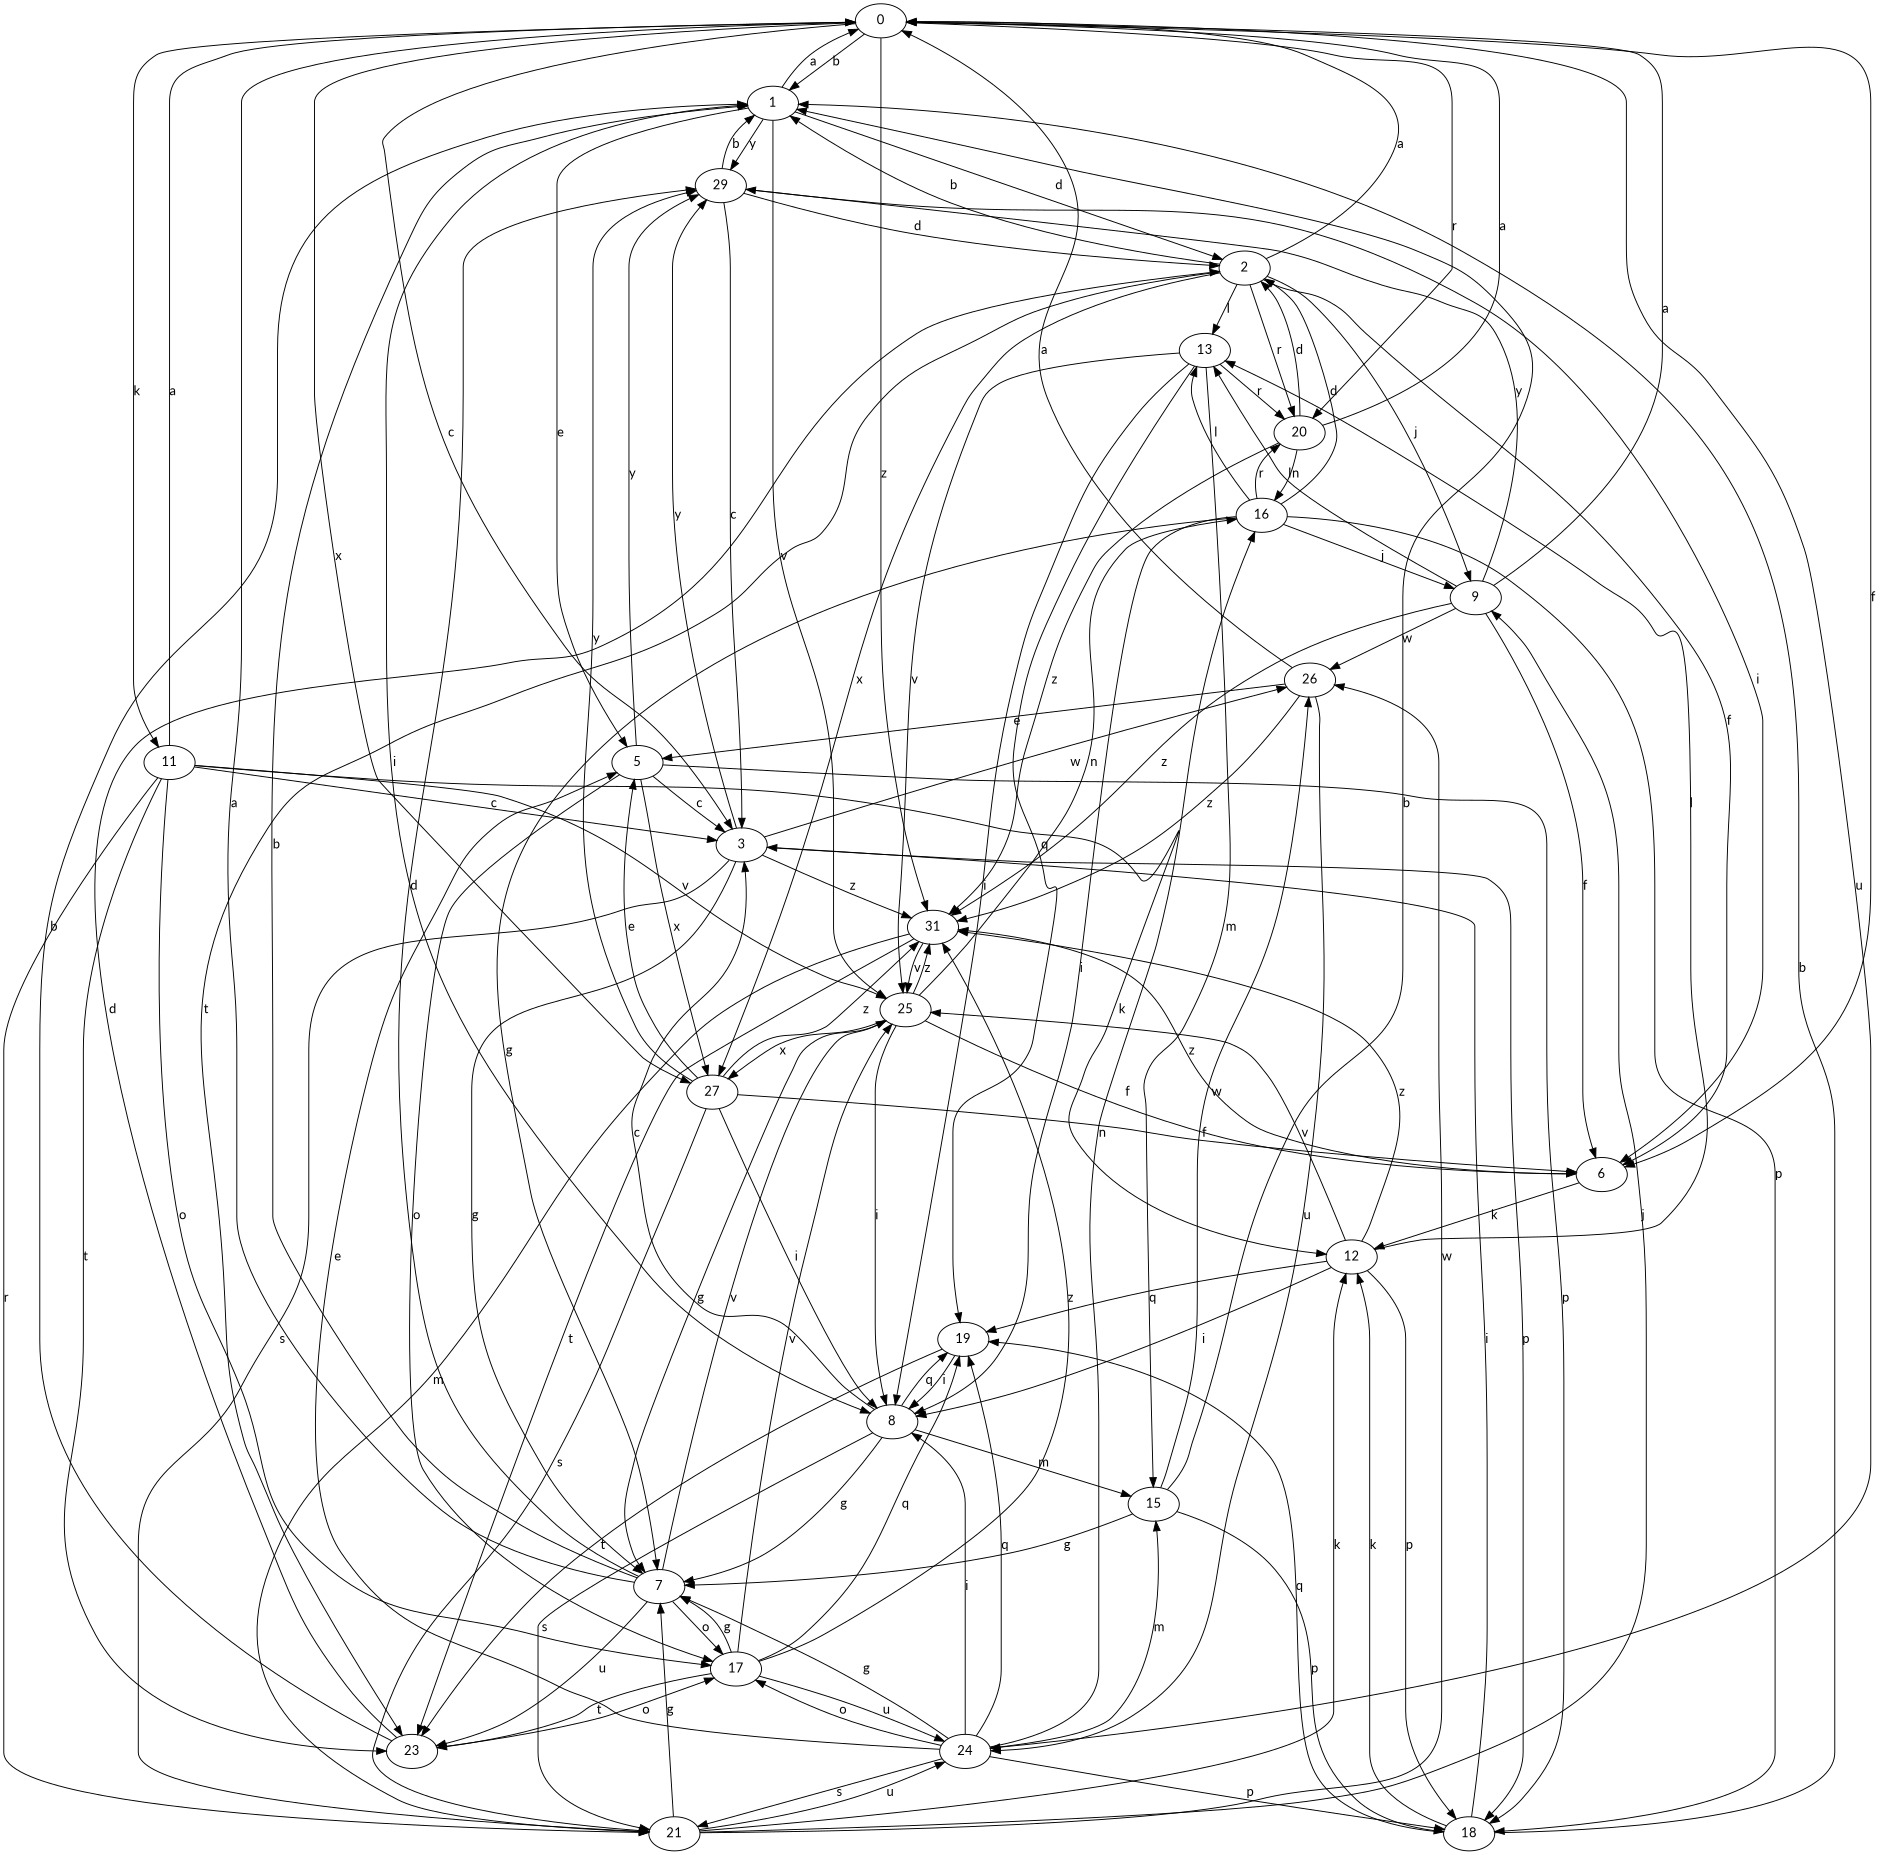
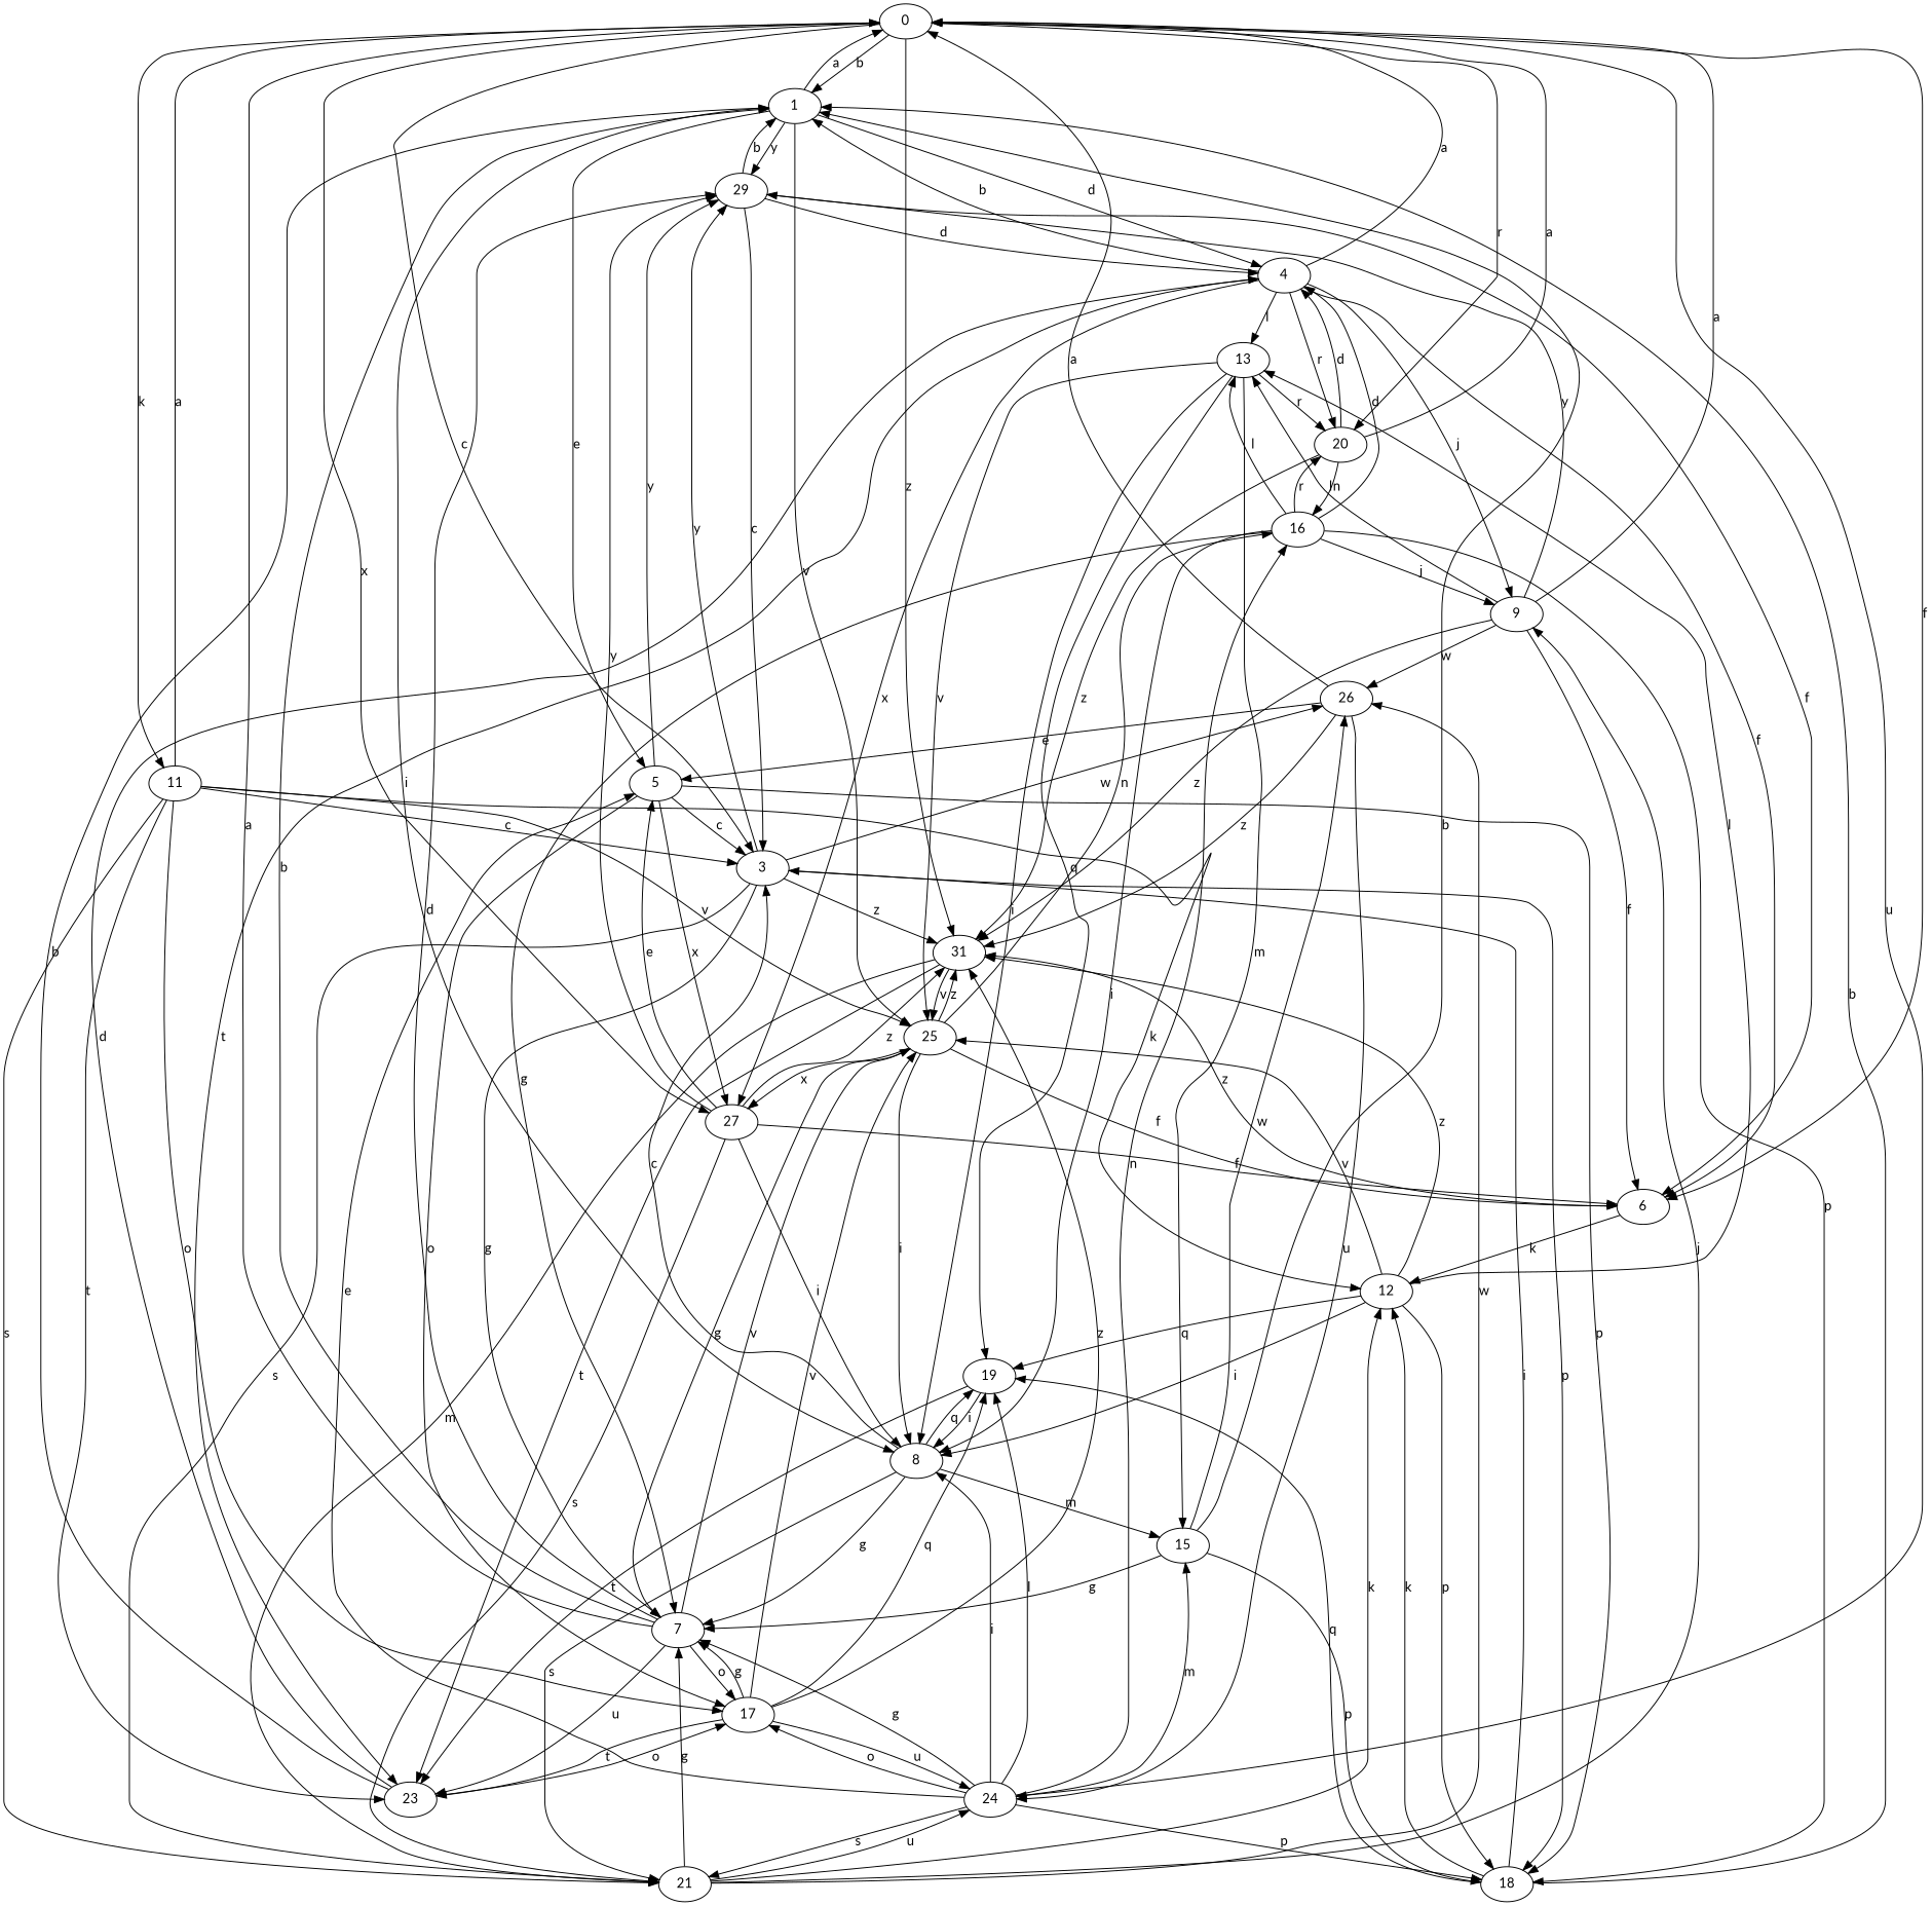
  strict digraph {
    fontname=Lato
    node [fontname=Lato]
    edge [fontname=Lato]
    0
    1
    3
    6
    11
    20
    24
    27
    31
-   4 [label=2]
+   4
    5
    8
    25
    29
    7
    18
    21
    26
    12
    23
    17
    16
    15
    19
    9
    13
    0 -> 1 [label=b]
    0 -> 3 [label=c]
    0 -> 6 [label=f]
    0 -> 11 [label=k]
    0 -> 20 [label=r]
    0 -> 24 [label=u]
    0 -> 27 [label=x]
    0 -> 31 [label=z]
    1 -> 0 [label=a]
    1 -> 4 [label=d]
    1 -> 5 [label=e]
    1 -> 8 [label=i]
    1 -> 25 [label=v]
    1 -> 29 [label=y]
    3 -> 31 [label=z]
    3 -> 29 [label=y]
    3 -> 7 [label=g]
    3 -> 18 [label=p]
    3 -> 21 [label=s]
    3 -> 26 [label=w]
    6 -> 31 [label=z]
    6 -> 12 [label=k]
    11 -> 0 [label=a]
    11 -> 3 [label=c]
    11 -> 25 [label=v]
-   11 -> 21 [label=r]
+   11 -> 21 [label=s]
    11 -> 12 [label=k]
    11 -> 23 [label=t]
    11 -> 17 [label=o]
    20 -> 0 [label=a]
    20 -> 31 [label=z]
    20 -> 4 [label=d]
    20 -> 16 [label=n]
    24 -> 5 [label=e]
    24 -> 8 [label=i]
    24 -> 7 [label=g]
    24 -> 18 [label=p]
    24 -> 21 [label=s]
    24 -> 17 [label=o]
    24 -> 16 [label=n]
    24 -> 15 [label=m]
-   24 -> 19 [label=q]
+   24 -> 19 [label=l]
    27 -> 6 [label=f]
    27 -> 31 [label=z]
    27 -> 5 [label=e]
    27 -> 8 [label=i]
    27 -> 29 [label=y]
    27 -> 21 [label=s]
    31 -> 25 [label=v]
    31 -> 21 [label=m]
    31 -> 23 [label=t]
    4 -> 0 [label=a]
    4 -> 1 [label=b]
    4 -> 6 [label=f]
    4 -> 20 [label=r]
    4 -> 27 [label=x]
    4 -> 23 [label=t]
    4 -> 9 [label=j]
    4 -> 13 [label=l]
    5 -> 3 [label=c]
    5 -> 27 [label=x]
    5 -> 29 [label=y]
    5 -> 18 [label=p]
    5 -> 17 [label=o]
    8 -> 3 [label=c]
    8 -> 7 [label=g]
    8 -> 21 [label=s]
    8 -> 15 [label=m]
    8 -> 19 [label=q]
    25 -> 6 [label=f]
    25 -> 27 [label=x]
    25 -> 31 [label=z]
    25 -> 8 [label=i]
    25 -> 7 [label=g]
    25 -> 16 [label=n]
    29 -> 1 [label=b]
    29 -> 3 [label=c]
-   29 -> 6 [label=i]
+   29 -> 6 [label=f]
    29 -> 4 [label=d]
    7 -> 0 [label=a]
    7 -> 1 [label=b]
    7 -> 25 [label=v]
    7 -> 29 [label=d]
    7 -> 23 [label=u]
    7 -> 17 [label=o]
    18 -> 1 [label=b]
    18 -> 3 [label=i]
    18 -> 12 [label=k]
    18 -> 19 [label=q]
    21 -> 24 [label=u]
    21 -> 7 [label=g]
    21 -> 26 [label=w]
    21 -> 12 [label=k]
    21 -> 9 [label=j]
    26 -> 0 [label=a]
    26 -> 24 [label=u]
    26 -> 31 [label=z]
    26 -> 5 [label=e]
    12 -> 31 [label=z]
    12 -> 8 [label=i]
    12 -> 25 [label=v]
    12 -> 18 [label=p]
    12 -> 19 [label=q]
    12 -> 13 [label=l]
    23 -> 1 [label=b]
    23 -> 4 [label=d]
    23 -> 17 [label=o]
    17 -> 24 [label=u]
    17 -> 31 [label=z]
    17 -> 25 [label=v]
    17 -> 7 [label=g]
    17 -> 23 [label=t]
    17 -> 19 [label=q]
    16 -> 20 [label=r]
    16 -> 4 [label=d]
    16 -> 8 [label=i]
    16 -> 7 [label=g]
    16 -> 18 [label=p]
    16 -> 9 [label=j]
    16 -> 13 [label=l]
    15 -> 1 [label=b]
    15 -> 7 [label=g]
    15 -> 18 [label=p]
    15 -> 26 [label=w]
    19 -> 8 [label=i]
    19 -> 23 [label=t]
    9 -> 0 [label=a]
    9 -> 6 [label=f]
    9 -> 31 [label=z]
    9 -> 29 [label=y]
    9 -> 26 [label=w]
    9 -> 13 [label=l]
    13 -> 20 [label=r]
    13 -> 8 [label=i]
    13 -> 25 [label=v]
    13 -> 15 [label=m]
    13 -> 19 [label=q]
  }
